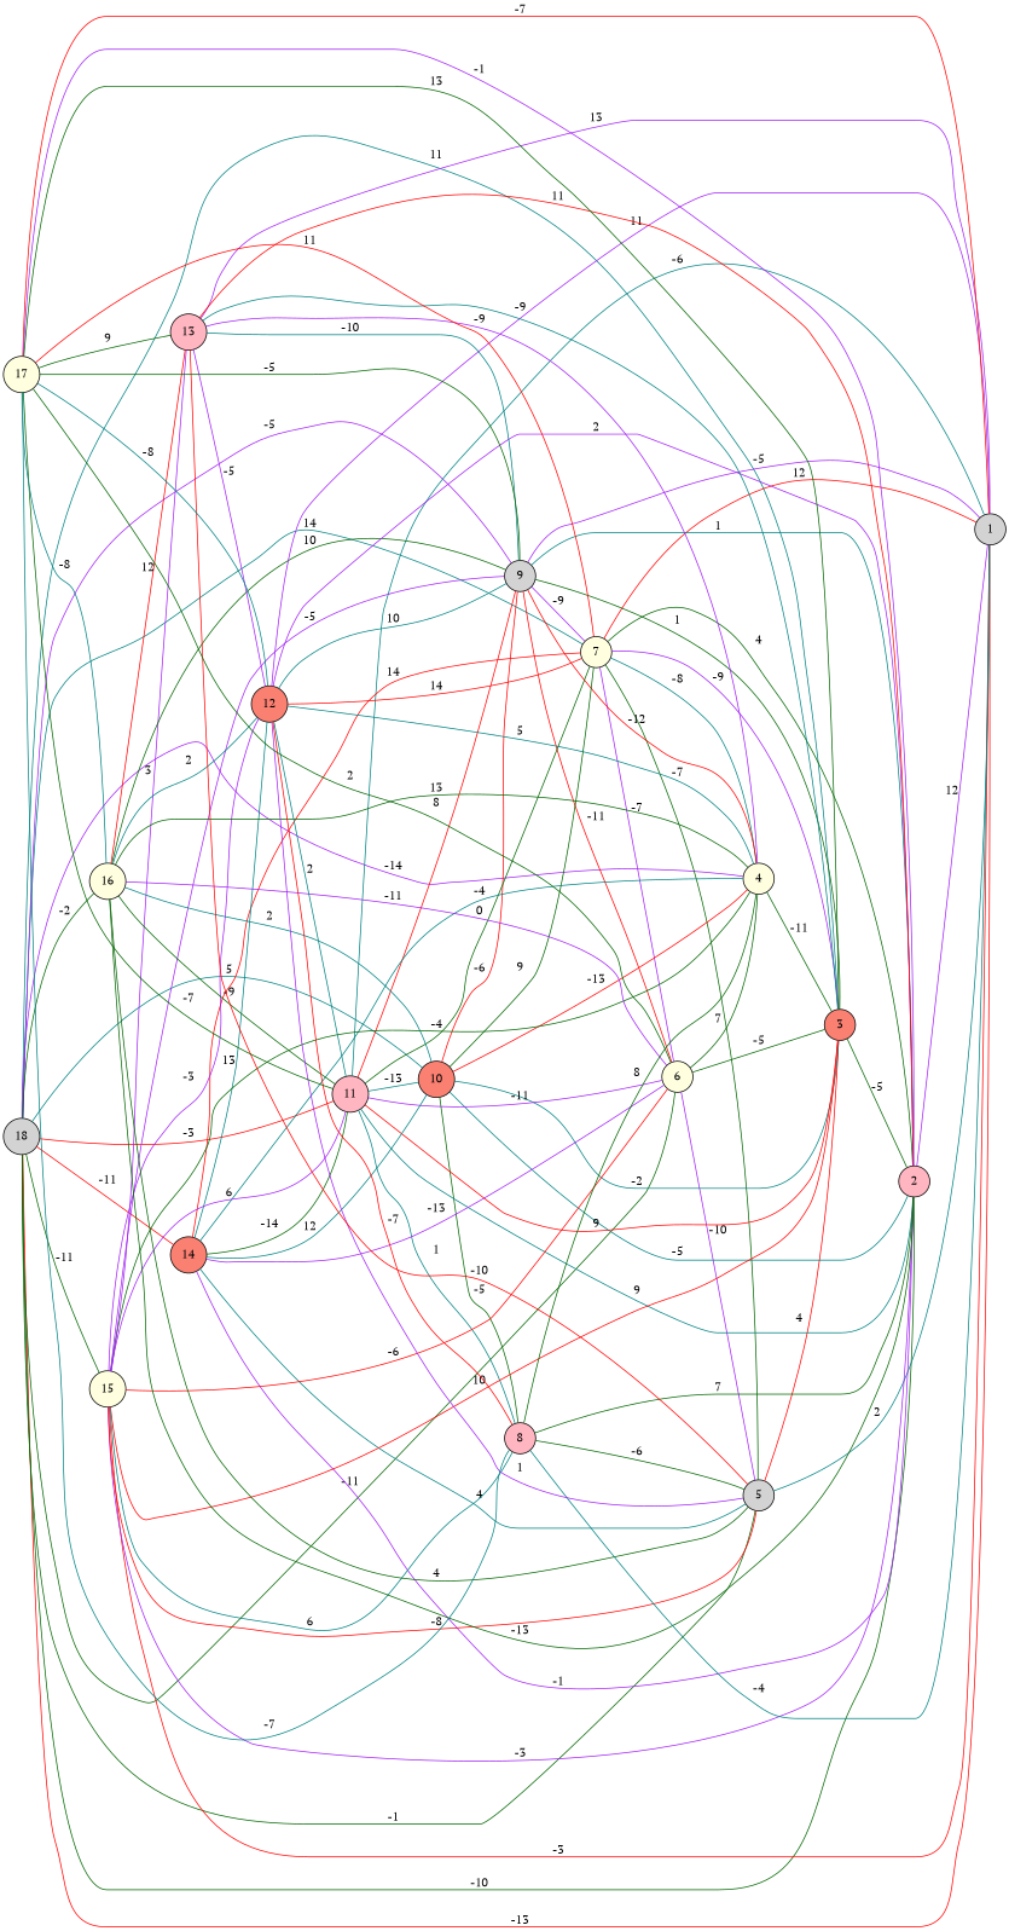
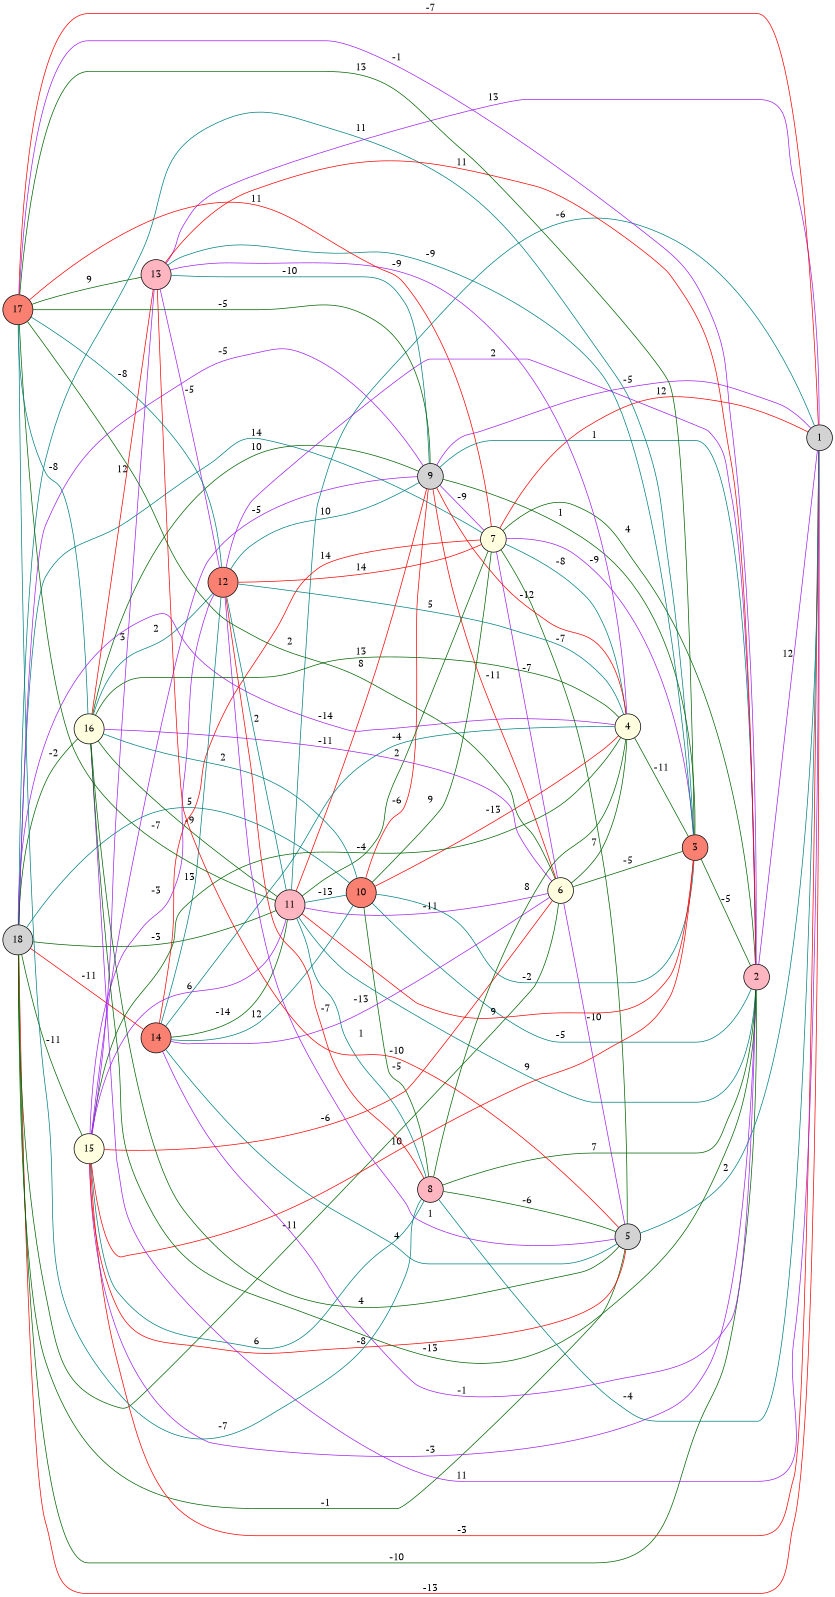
  graph {
    fontname="PT Serif"
    rankdir=LR
    node [fillcolor=lightyellow fontname="PT Serif" shape=circle style=filled]
    edge [color=darkgreen fontname="PT Serif"]
    18 [fillcolor=lightgrey]
    1 [fillcolor=lightgrey]
    2 [fillcolor=lightpink]
    3 [fillcolor=salmon]
    4
    5 [fillcolor=lightgrey]
    6
    7
    9 [fillcolor=lightgrey]
    10 [fillcolor=salmon]
    11 [fillcolor=lightpink]
    14 [fillcolor=salmon]
    15
    16
    8 [fillcolor=lightpink]
    12 [fillcolor=salmon]
    13 [fillcolor=lightpink]
-   17
+   17 [fillcolor=salmon]
    18 -- 1 [color=red label=-13]
    18 -- 2 [label=-10]
    18 -- 3 [color=teal label=11]
    18 -- 4 [color=purple label=-14]
    18 -- 5 [label=-1]
    18 -- 6 [label=-11]
    18 -- 7 [color=teal label=14]
    18 -- 9 [color=purple label=-5]
    18 -- 10 [color=teal label=5]
-   18 -- 11 [color=red label=-3]
+   18 -- 11 [label=-3]
    18 -- 14 [color=red label=-11]
    18 -- 15 [label=-11]
    18 -- 16 [label=-2]
    2 -- 1 [color=purple label=12]
    3 -- 2 [label=-5]
    4 -- 3 [label=-11]
    5 -- 1 [color=teal label=2]
-   5 -- 3 [color=red label=4]
    6 -- 3 [label=-5]
    6 -- 4 [label=7]
    6 -- 5 [color=purple label=-10]
    7 -- 1 [color=red label=12]
    7 -- 2 [label=4]
    7 -- 3 [color=purple label=-9]
    7 -- 4 [color=teal label=-8]
    7 -- 5 [label=-7]
    7 -- 6 [color=purple label=-7]
    9 -- 1 [color=purple label=-5]
    9 -- 2 [color=teal label=1]
    9 -- 3 [label=1]
    9 -- 4 [color=red label=-12]
    9 -- 6 [color=red label=-11]
    9 -- 7 [color=purple label=-9]
    10 -- 2 [color=teal label=-5]
    10 -- 3 [color=teal label=-2]
    10 -- 4 [color=red label=-13]
    10 -- 7 [label=9]
    10 -- 9 [color=red label=-6]
    10 -- 8 [label=-5]
    11 -- 1 [color=teal label=-6]
    11 -- 2 [color=teal label=9]
    11 -- 3 [color=red label=9]
    11 -- 6 [color=purple label=-11]
-   11 -- 7 [label=0]
+   11 -- 7 [label=2]
    11 -- 9 [color=red label=8]
    11 -- 10 [color=teal label=-13]
    11 -- 8 [color=teal label=1]
    14 -- 2 [color=purple label=-1]
    14 -- 4 [color=teal label=-4]
    14 -- 5 [color=teal label=4]
    14 -- 6 [color=purple label=-13]
    14 -- 7 [color=red label=14]
    14 -- 10 [color=teal label=12]
    14 -- 11 [label=-14]
    14 -- 12 [color=teal label=13]
    15 -- 1 [color=red label=-3]
    15 -- 2 [color=purple label=-3]
    15 -- 3 [color=red label=10]
    15 -- 4 [label=-4]
    15 -- 5 [color=red label=-8]
    15 -- 6 [color=red label=-6]
    15 -- 9 [color=purple label=-5]
    15 -- 11 [color=purple label=6]
    15 -- 8 [color=teal label=6]
    15 -- 12 [color=purple label=-3]
    15 -- 13 [color=purple label=3]
-   12 -- 1 [color=purple label=11]
+   16 -- 1 [color=purple label=11]
    16 -- 2 [label=-13]
    16 -- 4 [label=13]
    16 -- 5 [label=4]
    16 -- 6 [color=purple label=-11]
    16 -- 9 [label=10]
    16 -- 10 [color=teal label=2]
    16 -- 11 [label=-9]
    16 -- 12 [color=teal label=2]
    16 -- 13 [color=red label=12]
    8 -- 1 [color=teal label=-4]
    8 -- 2 [label=7]
    8 -- 4 [label=8]
    8 -- 5 [label=-6]
    12 -- 2 [color=purple label=2]
    12 -- 4 [color=teal label=5]
    12 -- 5 [color=purple label=1]
    12 -- 7 [color=red label=14]
    12 -- 9 [color=teal label=10]
    12 -- 11 [color=teal label=2]
    12 -- 8 [color=red label=-7]
    13 -- 1 [color=purple label=13]
    13 -- 2 [color=red label=11]
    13 -- 3 [color=teal label=-9]
    13 -- 4 [color=purple label=-9]
    13 -- 5 [color=red label=-10]
    13 -- 9 [color=teal label=-10]
    13 -- 12 [color=purple label=-5]
    17 -- 1 [color=red label=-7]
    17 -- 2 [color=purple label=-1]
    17 -- 3 [label=13]
    17 -- 6 [label=2]
    17 -- 7 [color=red label=11]
    17 -- 9 [label=-5]
    17 -- 11 [label=-7]
    17 -- 16 [color=teal label=-8]
    17 -- 8 [color=teal label=-7]
    17 -- 12 [color=teal label=-8]
    17 -- 13 [label=9]
  }
